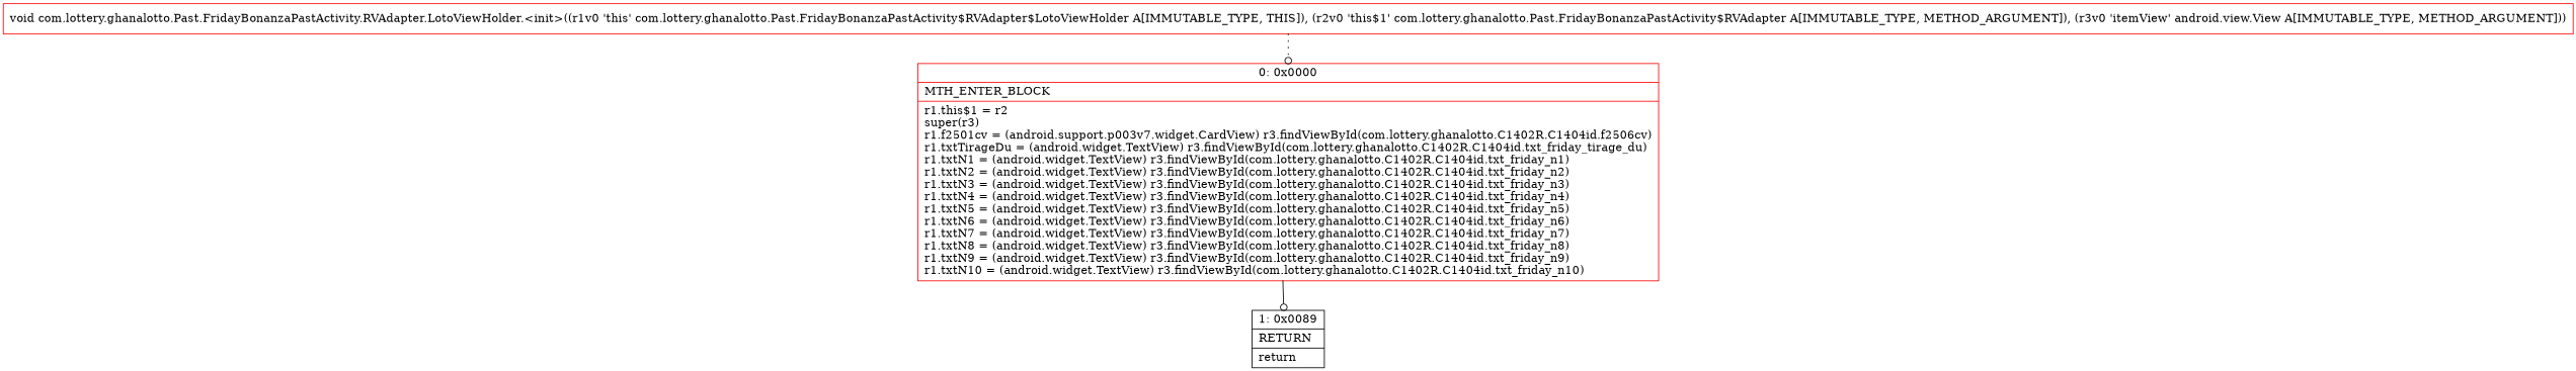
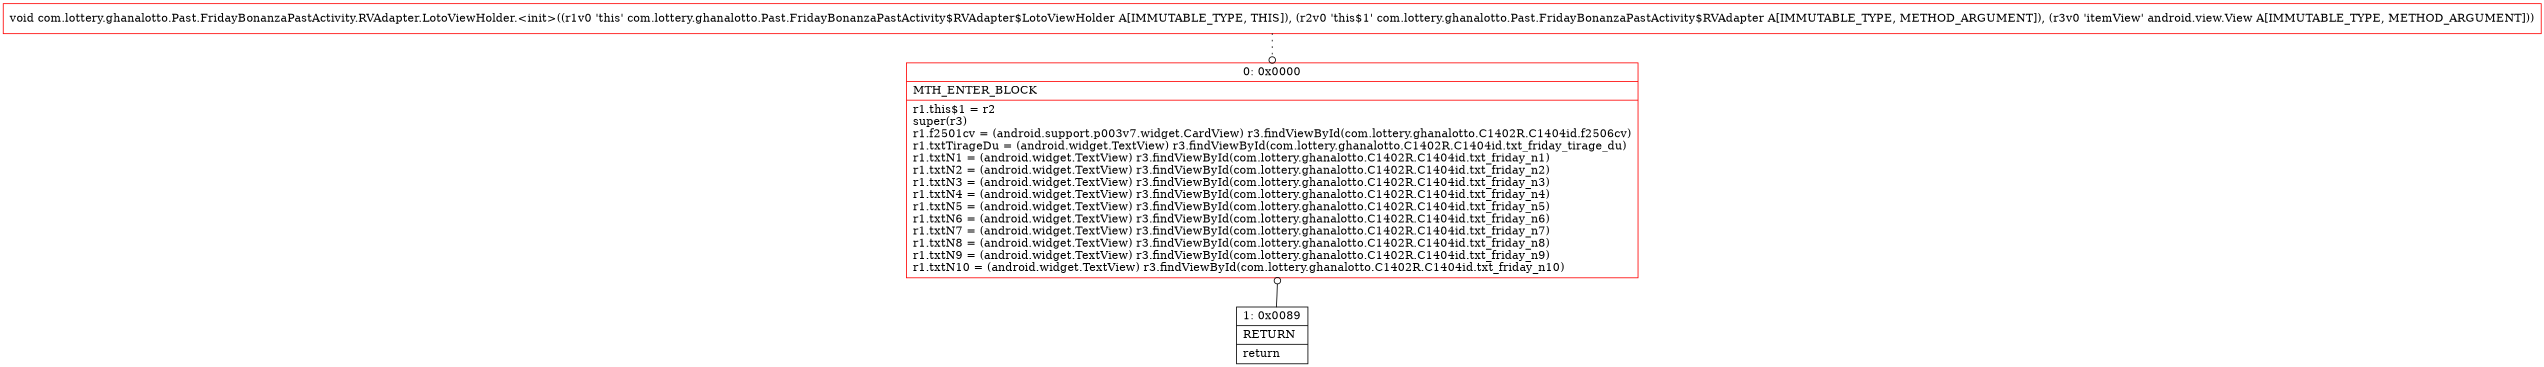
  digraph {
    node [shape=record color=red]
    edge [arrowhead=odot]
    n1 [label="{0\:\ 0x0000|MTH_ENTER_BLOCK\l|r1.this$1 = r2\lsuper(r3)\lr1.f2501cv = (android.support.p003v7.widget.CardView) r3.findViewById(com.lottery.ghanalotto.C1402R.C1404id.f2506cv)\lr1.txtTirageDu = (android.widget.TextView) r3.findViewById(com.lottery.ghanalotto.C1402R.C1404id.txt_friday_tirage_du)\lr1.txtN1 = (android.widget.TextView) r3.findViewById(com.lottery.ghanalotto.C1402R.C1404id.txt_friday_n1)\lr1.txtN2 = (android.widget.TextView) r3.findViewById(com.lottery.ghanalotto.C1402R.C1404id.txt_friday_n2)\lr1.txtN3 = (android.widget.TextView) r3.findViewById(com.lottery.ghanalotto.C1402R.C1404id.txt_friday_n3)\lr1.txtN4 = (android.widget.TextView) r3.findViewById(com.lottery.ghanalotto.C1402R.C1404id.txt_friday_n4)\lr1.txtN5 = (android.widget.TextView) r3.findViewById(com.lottery.ghanalotto.C1402R.C1404id.txt_friday_n5)\lr1.txtN6 = (android.widget.TextView) r3.findViewById(com.lottery.ghanalotto.C1402R.C1404id.txt_friday_n6)\lr1.txtN7 = (android.widget.TextView) r3.findViewById(com.lottery.ghanalotto.C1402R.C1404id.txt_friday_n7)\lr1.txtN8 = (android.widget.TextView) r3.findViewById(com.lottery.ghanalotto.C1402R.C1404id.txt_friday_n8)\lr1.txtN9 = (android.widget.TextView) r3.findViewById(com.lottery.ghanalotto.C1402R.C1404id.txt_friday_n9)\lr1.txtN10 = (android.widget.TextView) r3.findViewById(com.lottery.ghanalotto.C1402R.C1404id.txt_friday_n10)\l}"]
    n2 [label="{1\:\ 0x0089|RETURN\l|return\l}" color=black]
    n3 [label="{void com.lottery.ghanalotto.Past.FridayBonanzaPastActivity.RVAdapter.LotoViewHolder.\<init\>((r1v0 'this' com.lottery.ghanalotto.Past.FridayBonanzaPastActivity$RVAdapter$LotoViewHolder A[IMMUTABLE_TYPE, THIS]), (r2v0 'this$1' com.lottery.ghanalotto.Past.FridayBonanzaPastActivity$RVAdapter A[IMMUTABLE_TYPE, METHOD_ARGUMENT]), (r3v0 'itemView' android.view.View A[IMMUTABLE_TYPE, METHOD_ARGUMENT])) }"]
-   n1 -> n2 [style=solid]
+   n2 -> n1 [style=solid]
    n3 -> n1 [style=dotted]
  }
